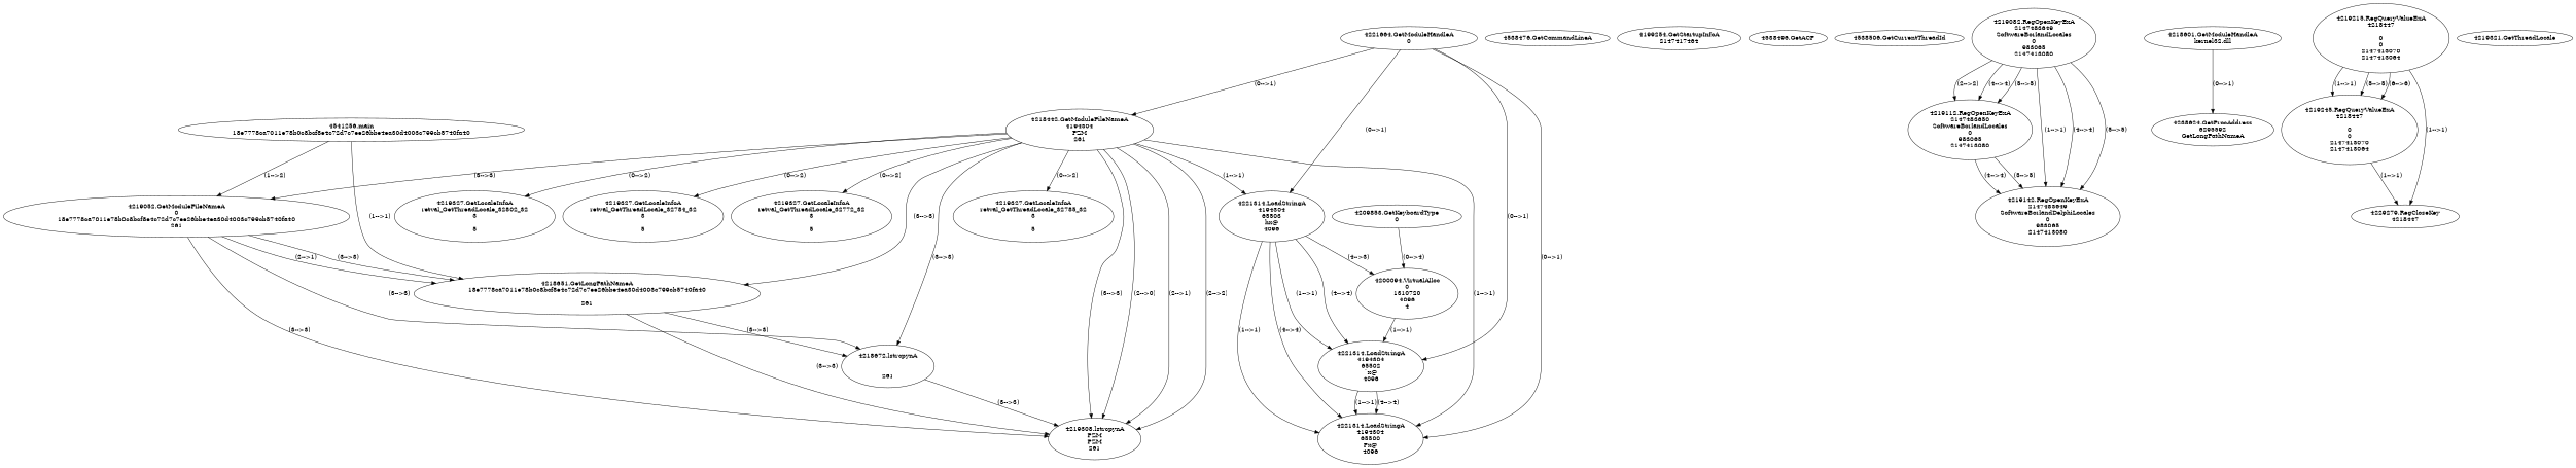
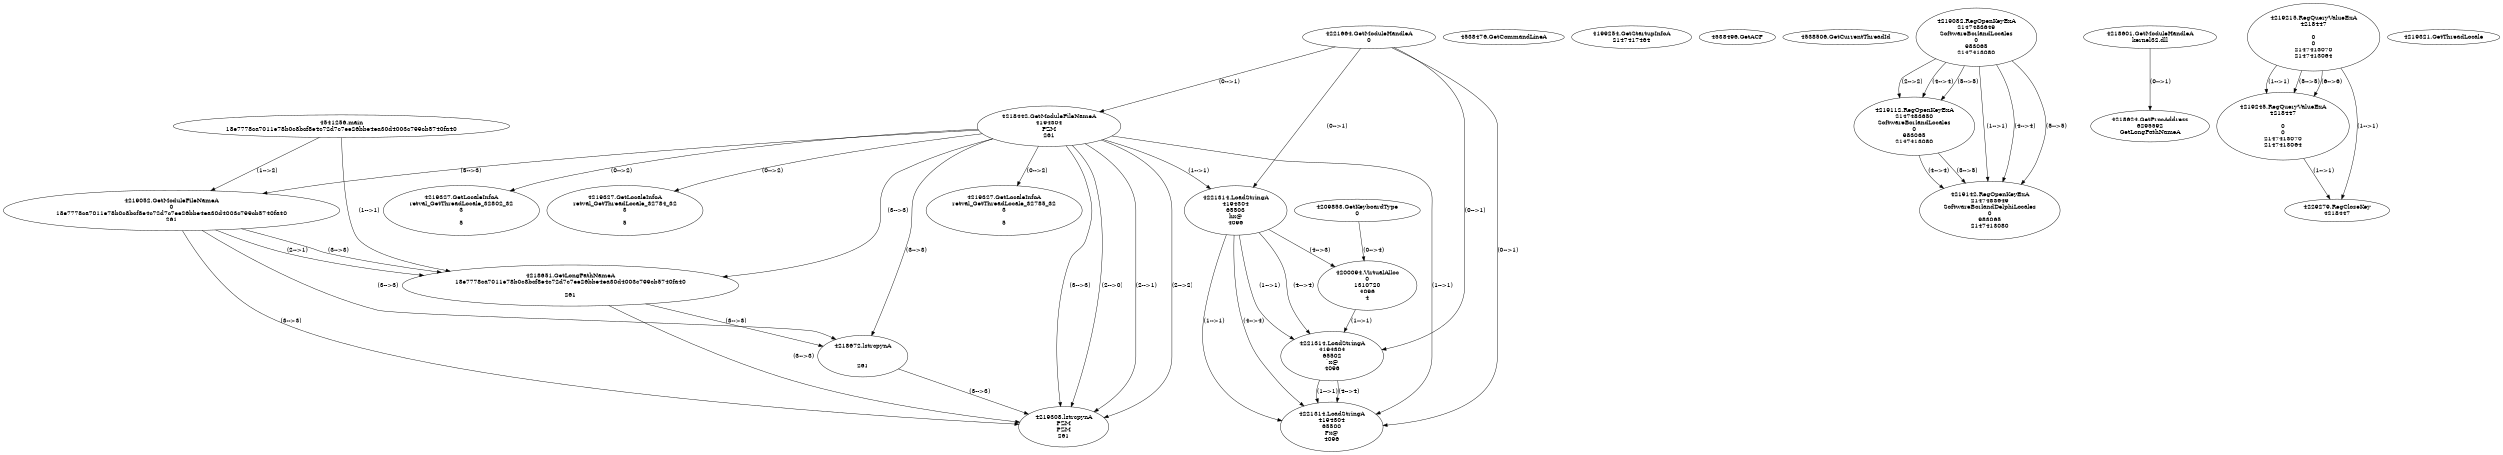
  digraph {
    n1 [label="4541256.main\n18e7778ca7011e78b0c8bcf8e4c72d7c7ee26bbe4ea30d4003c799cb5740fa40"]
    n2 [label="4219052.GetModuleFileNameA\n0\n18e7778ca7011e78b0c8bcf8e4c72d7c7ee26bbe4ea30d4003c799cb5740fa40\n261"]
    n3 [label="4218651.GetLongPathNameA\n18e7778ca7011e78b0c8bcf8e4c72d7c7ee26bbe4ea30d4003c799cb5740fa40\n\n261"]
    n4 [label="4218672.lstrcpynA\n\n\n261"]
    n5 [label="4219308.lstrcpynA\nPZM\nPZM\n261"]
    n6 [label="4221664.GetModuleHandleA\n0"]
    n7 [label="4218442.GetModuleFileNameA\n4194304\nPZM\n261"]
    n8 [label="4221314.LoadStringA\n4194304\n65503\nhx@\n4096"]
    n9 [label="4221314.LoadStringA\n4194304\n65502\n`x@\n4096"]
    n10 [label="4221314.LoadStringA\n4194304\n65500\nPx@\n4096"]
    n11 [label="4219327.GetLocaleInfoA\nretval_GetThreadLocale_32802_32\n3\n\n5"]
    n12 [label="4219327.GetLocaleInfoA\nretval_GetThreadLocale_32784_32\n3\n\n5"]
-   n13 [label="4219327.GetLocaleInfoA\nretval_GetThreadLocale_32772_32\n3\n\n5"]
    n14 [label="4219327.GetLocaleInfoA\nretval_GetThreadLocale_32785_32\n3\n\n5"]
    n15 [label="4200094.VirtualAlloc\n0\n1310720\n4096\n4"]
    n16 [label="4209853.GetKeyboardType\n0"]
    n17 [label="4538476.GetCommandLineA\n"]
    n18 [label="4199254.GetStartupInfoA\n2147417464"]
    n19 [label="4538496.GetACP\n"]
    n20 [label="4538506.GetCurrentThreadId\n"]
    n21 [label="4219082.RegOpenKeyExA\n2147483649\nSoftware\Borland\Locales\n0\n983065\n2147413080"]
    n22 [label="4219112.RegOpenKeyExA\n2147483650\nSoftware\Borland\Locales\n0\n983065\n2147413080"]
    n23 [label="4219142.RegOpenKeyExA\n2147483649\nSoftware\Borland\Delphi\Locales\n0\n983065\n2147413080"]
    n24 [label="4218601.GetModuleHandleA\nkernel32.dll"]
-   n25 [label="4238624.GetProcAddress\n6295592\nGetLongPathNameA"]
+   n25 [label="4218624.GetProcAddress\n6295592\nGetLongPathNameA"]
    n26 [label="4219215.RegQueryValueExA\n4218447\n\n0\n0\n2147413070\n2147413064"]
    n27 [label="4219245.RegQueryValueExA\n4218447\n\n0\n0\n2147413070\n2147413064"]
    n28 [label="4229279.RegCloseKey\n4218447"]
    n29 [label="4219321.GetThreadLocale\n"]
    n1 -> n2 [label="(1-->2)"]
    n1 -> n3 [label="(1-->1)"]
    n2 -> n3 [label="(2-->1)"]
    n2 -> n3 [label="(3-->3)"]
    n2 -> n4 [label="(3-->3)"]
    n2 -> n5 [label="(3-->3)"]
    n3 -> n4 [label="(3-->3)"]
    n3 -> n5 [label="(3-->3)"]
    n4 -> n5 [label="(3-->3)"]
    n6 -> n7 [label="(0-->1)"]
    n6 -> n8 [label="(0-->1)"]
    n6 -> n9 [label="(0-->1)"]
    n6 -> n10 [label="(0-->1)"]
    n7 -> n2 [label="(3-->3)"]
    n7 -> n3 [label="(3-->3)"]
    n7 -> n4 [label="(3-->3)"]
    n7 -> n5 [label="(2-->1)"]
    n7 -> n5 [label="(2-->2)"]
    n7 -> n5 [label="(3-->3)"]
    n7 -> n5 [label="(2-->0)"]
    n7 -> n8 [label="(1-->1)"]
    n7 -> n10 [label="(1-->1)"]
    n7 -> n11 [label="(0-->2)"]
    n7 -> n12 [label="(0-->2)"]
-   n7 -> n13 [label="(0-->2)"]
    n7 -> n14 [label="(0-->2)"]
    n8 -> n9 [label="(1-->1)"]
    n8 -> n9 [label="(4-->4)"]
    n8 -> n10 [label="(1-->1)"]
    n8 -> n10 [label="(4-->4)"]
    n8 -> n15 [label="(4-->3)"]
    n9 -> n10 [label="(1-->1)"]
    n9 -> n10 [label="(4-->4)"]
    n15 -> n9 [label="(1-->1)"]
    n16 -> n15 [label="(0-->4)"]
    n21 -> n22 [label="(2-->2)"]
    n21 -> n22 [label="(4-->4)"]
    n21 -> n22 [label="(5-->5)"]
    n21 -> n23 [label="(1-->1)"]
    n21 -> n23 [label="(4-->4)"]
    n21 -> n23 [label="(5-->5)"]
    n22 -> n23 [label="(4-->4)"]
    n22 -> n23 [label="(5-->5)"]
    n24 -> n25 [label="(0-->1)"]
    n26 -> n27 [label="(1-->1)"]
    n26 -> n27 [label="(5-->5)"]
    n26 -> n27 [label="(6-->6)"]
    n26 -> n28 [label="(1-->1)"]
    n27 -> n28 [label="(1-->1)"]
  }
